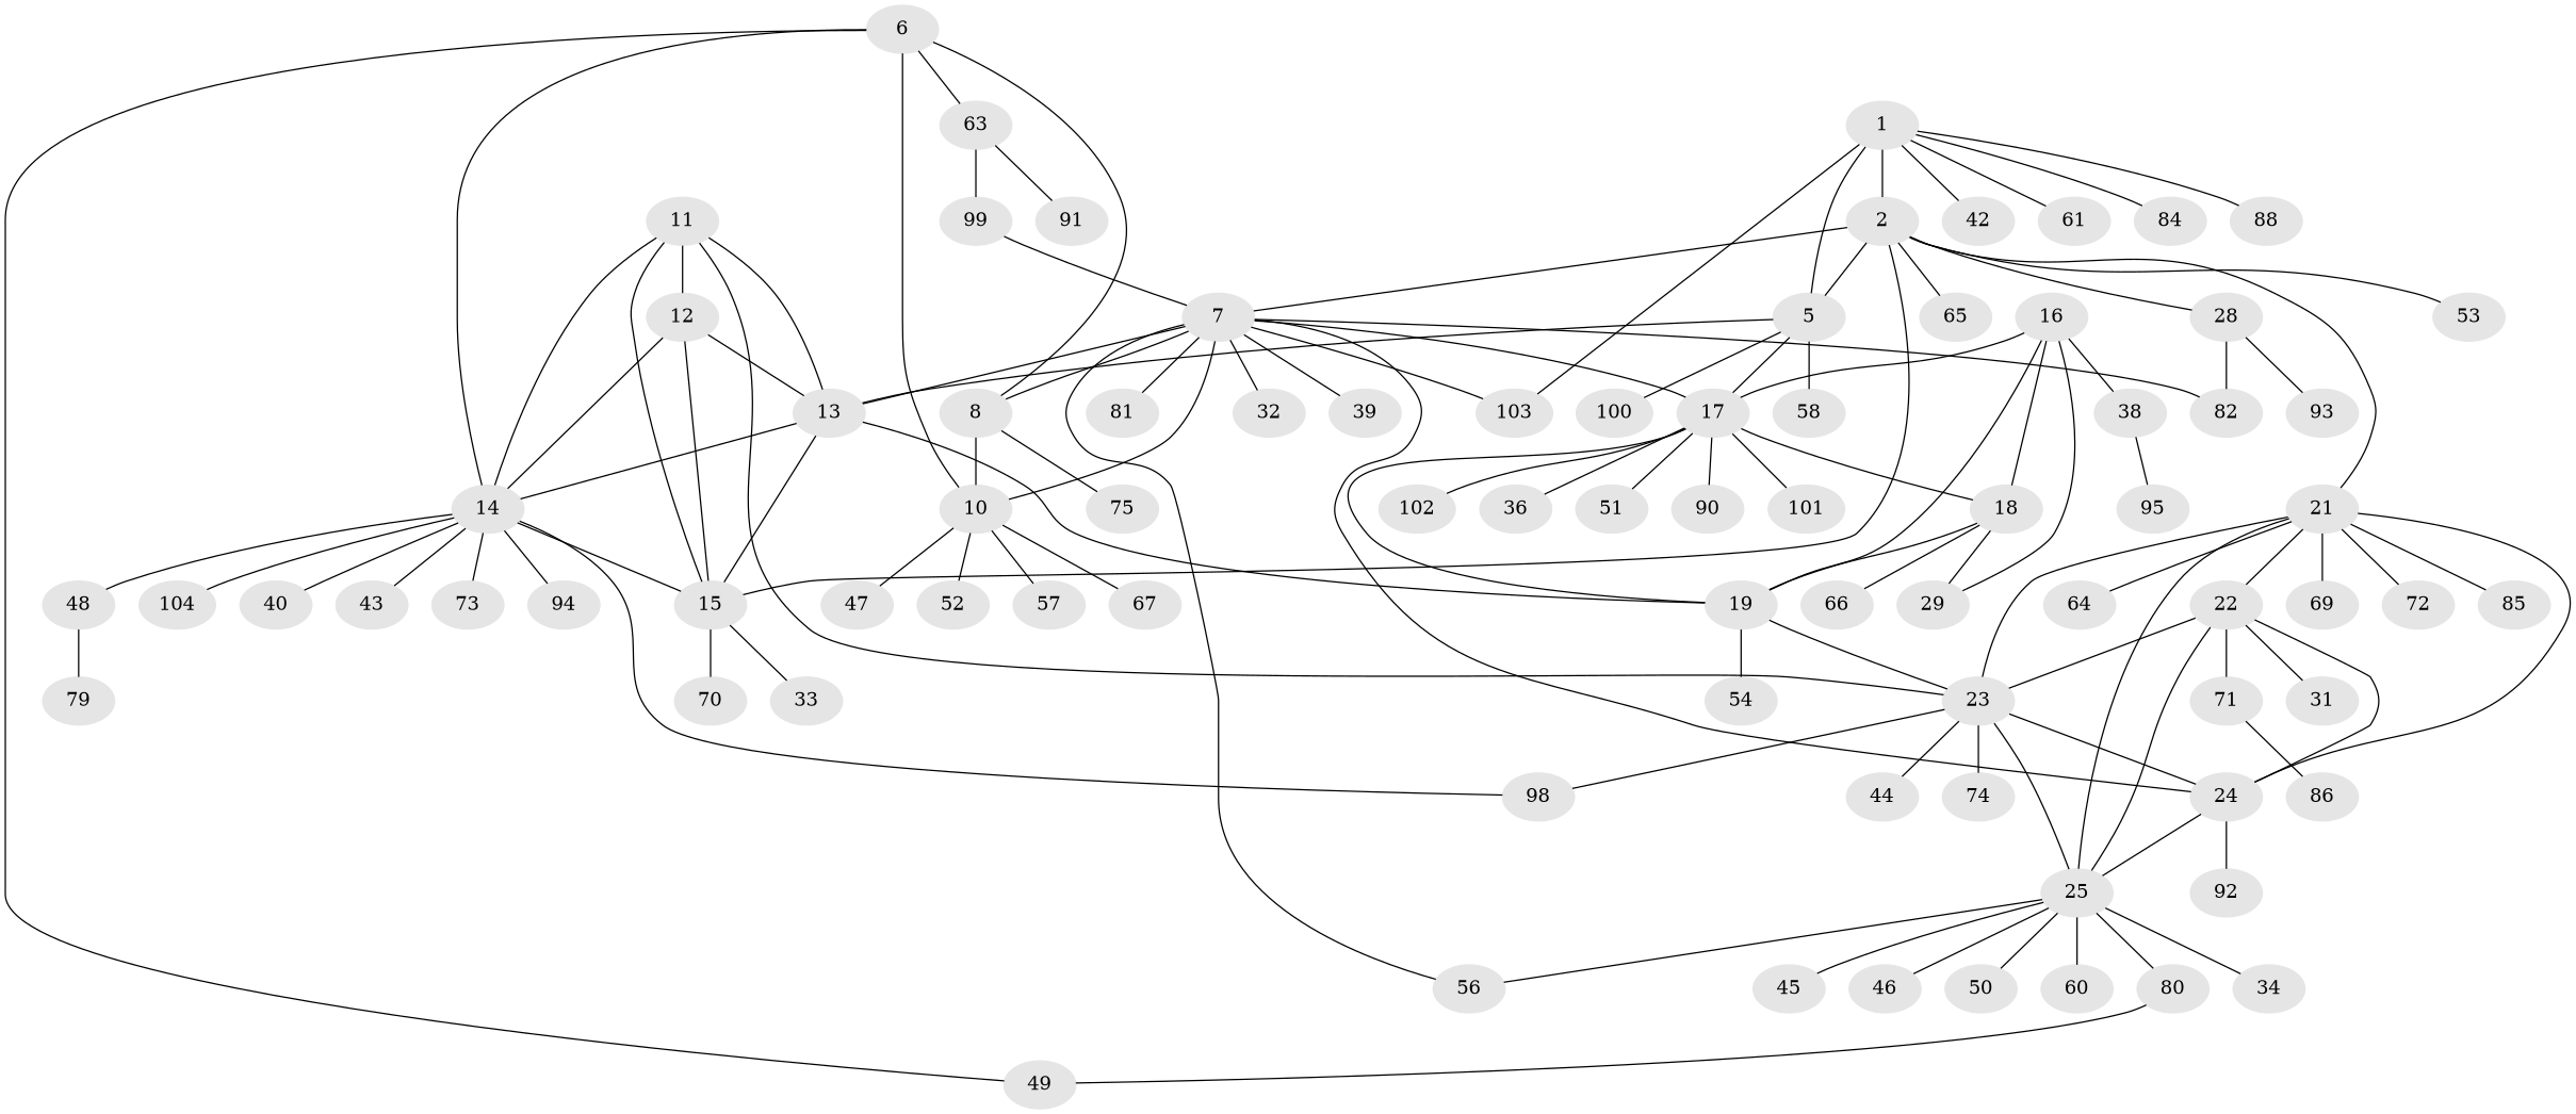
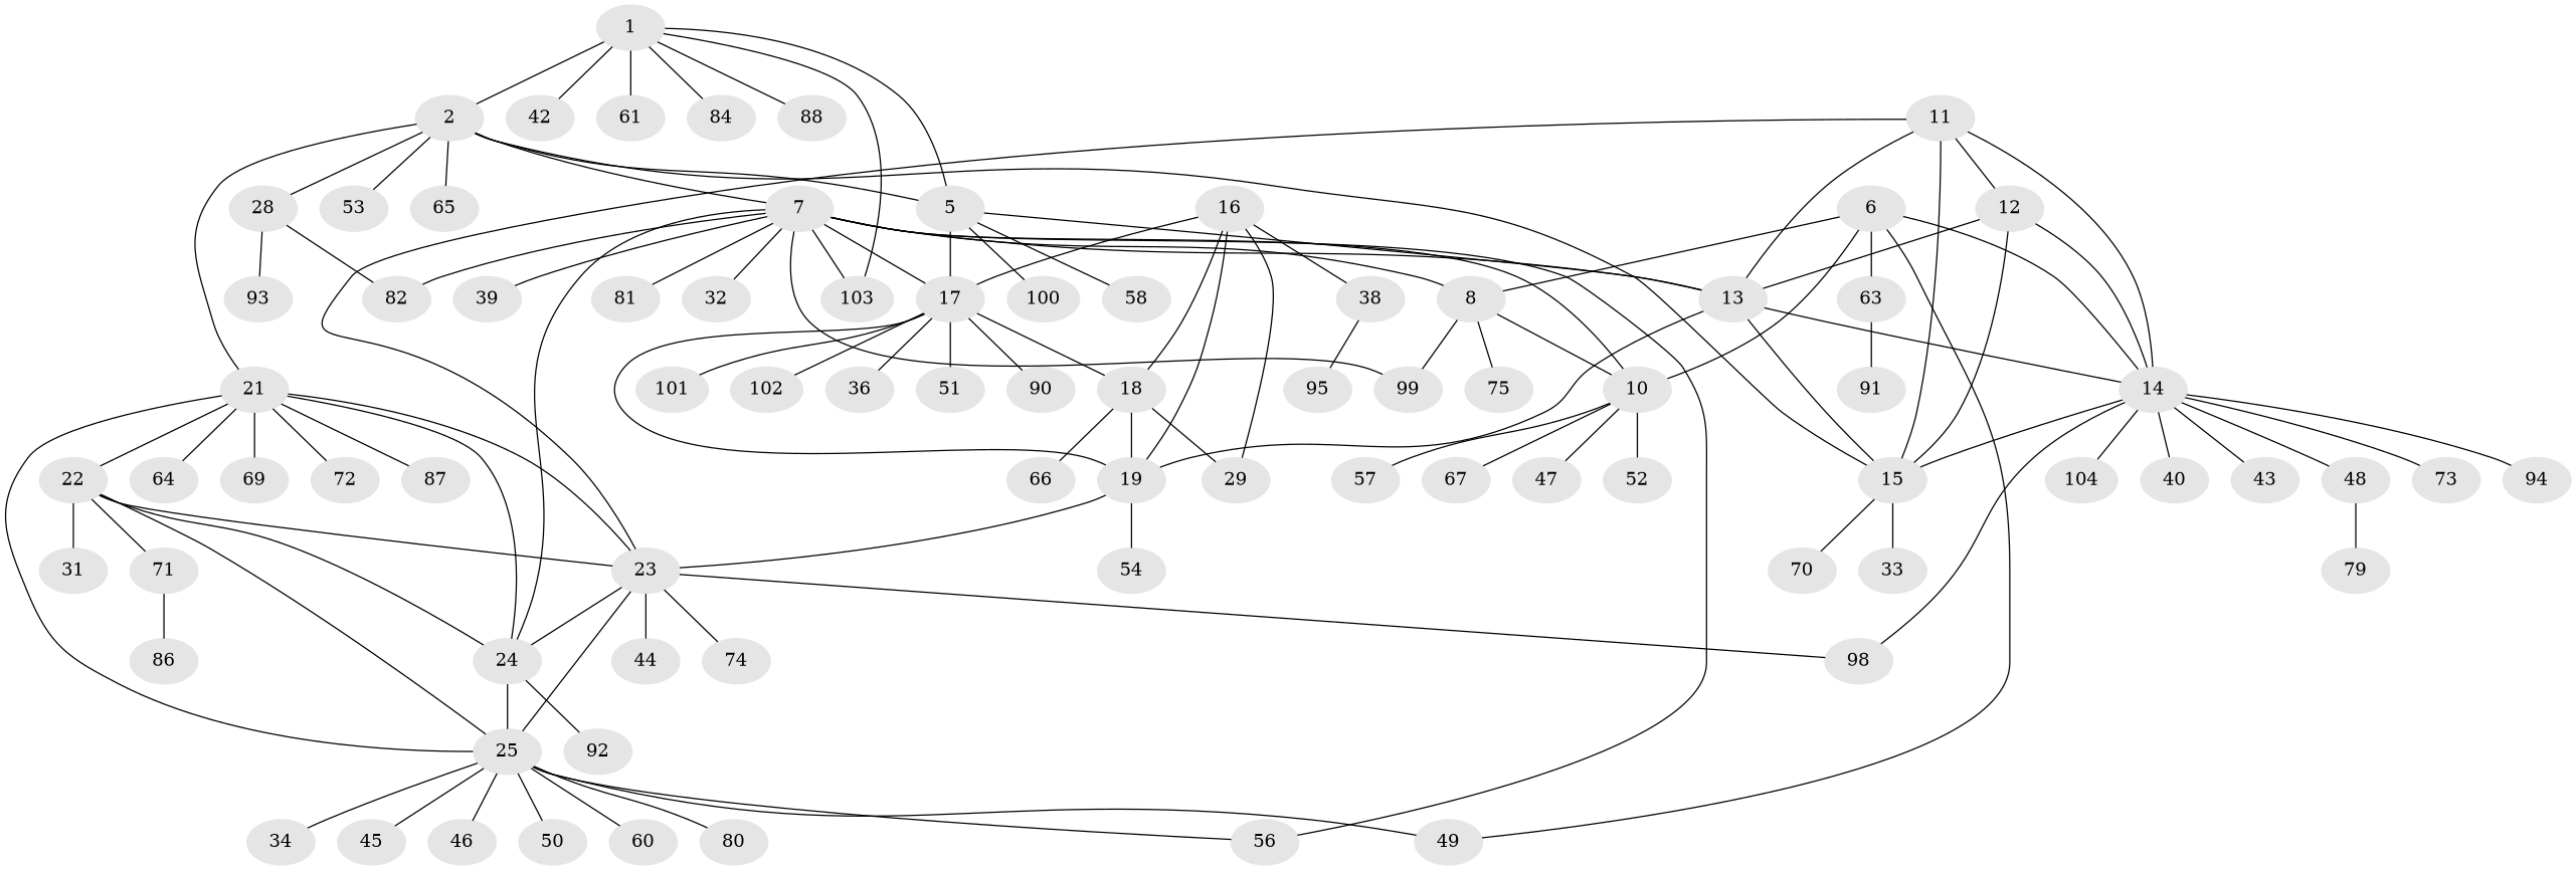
  graph {
    node [color=gray90 style=filled]
    1 [super="+3"]
    2 [super="+4"]
    5 [super="+68"]
    42
    61
    84
    88
    103
    7 [super="+9"]
    15 [super="+27"]
    21 [super="+55"]
    28 [super="+76"]
    53
    65
    13 [super="+30"]
    17 [super="+89"]
    58
    100
    8
    10 [super="+83"]
    24
    32
    39
    56
    81
    82
    33
    70
    23 [super="+59"]
    22 [super="+26"]
    25 [super="+62"]
    64
    69
    72
-   85
+   85 [label=87]
    93
    14 [super="+78"]
    19 [super="+35"]
    18 [super="+20"]
    36
    51 [super="+77"]
    90
    101
    102
    6 [super="+87"]
    49 [super="+97"]
    63
    75
    47
    52
    57
    67
    40
    43
    48
    73
    94
    98
    104
    91
    99
    92
    11
    12
    44 [super="+96"]
    74
    54
    79
    16 [super="+37"]
    38
    29
    66
    95
    31
    71
    34
    45
    46
    50
    60
    80
    86
    1 -- 2 [weight=4]
    1 -- 5 [weight=2]
    1 -- 42
    1 -- 61
    1 -- 84
    1 -- 88
    1 -- 103
    2 -- 5 [weight=2]
    2 -- 7
    2 -- 15
    2 -- 21
    2 -- 28
    2 -- 53
    2 -- 65
    5 -- 13
    5 -- 17
    5 -- 58
    5 -- 100
    7 -- 103
    7 -- 13
    7 -- 17
    7 -- 8 [weight=2]
    7 -- 10 [weight=2]
    7 -- 24
    7 -- 32
    7 -- 39
    7 -- 56
    7 -- 81
    7 -- 82
    15 -- 33
    15 -- 70
    21 -- 24
    21 -- 23
    21 -- 22
    21 -- 25
    21 -- 64
    21 -- 69
    21 -- 72
    21 -- 85
    28 -- 82
    28 -- 93
    13 -- 15
    13 -- 14
    13 -- 19
    17 -- 19
    17 -- 18 [weight=2]
    17 -- 36
    17 -- 51
    17 -- 90
    17 -- 101
    17 -- 102
    8 -- 10
    8 -- 75
    10 -- 47
    10 -- 52
    10 -- 57
    10 -- 67
    24 -- 25
    24 -- 92
    23 -- 24
    23 -- 25
    23 -- 98
    23 -- 44
    23 -- 74
    22 -- 24
    22 -- 23
    22 -- 25
    22 -- 31
    22 -- 71
    25 -- 56
-   80 -- 49
+   25 -- 49
    25 -- 34
    25 -- 45
    25 -- 46
    25 -- 50
    25 -- 60
    25 -- 80
    14 -- 15
    14 -- 40
    14 -- 43
    14 -- 48
    14 -- 73
    14 -- 94
    14 -- 98
    14 -- 104
    19 -- 23
    19 -- 54
    18 -- 19 [weight=2]
    18 -- 29
    18 -- 66
    6 -- 8
    6 -- 10
    6 -- 14
    6 -- 49
    6 -- 63
    63 -- 91
-   63 -- 99
+   8 -- 99
    48 -- 79
    99 -- 7 [weight=2]
    11 -- 15
    11 -- 13
    11 -- 23
    11 -- 14
    11 -- 12
    12 -- 15
    12 -- 13
    12 -- 14
    16 -- 17
    16 -- 19
    16 -- 18 [weight=2]
    16 -- 38
    16 -- 29
    38 -- 95
    71 -- 86
  }
